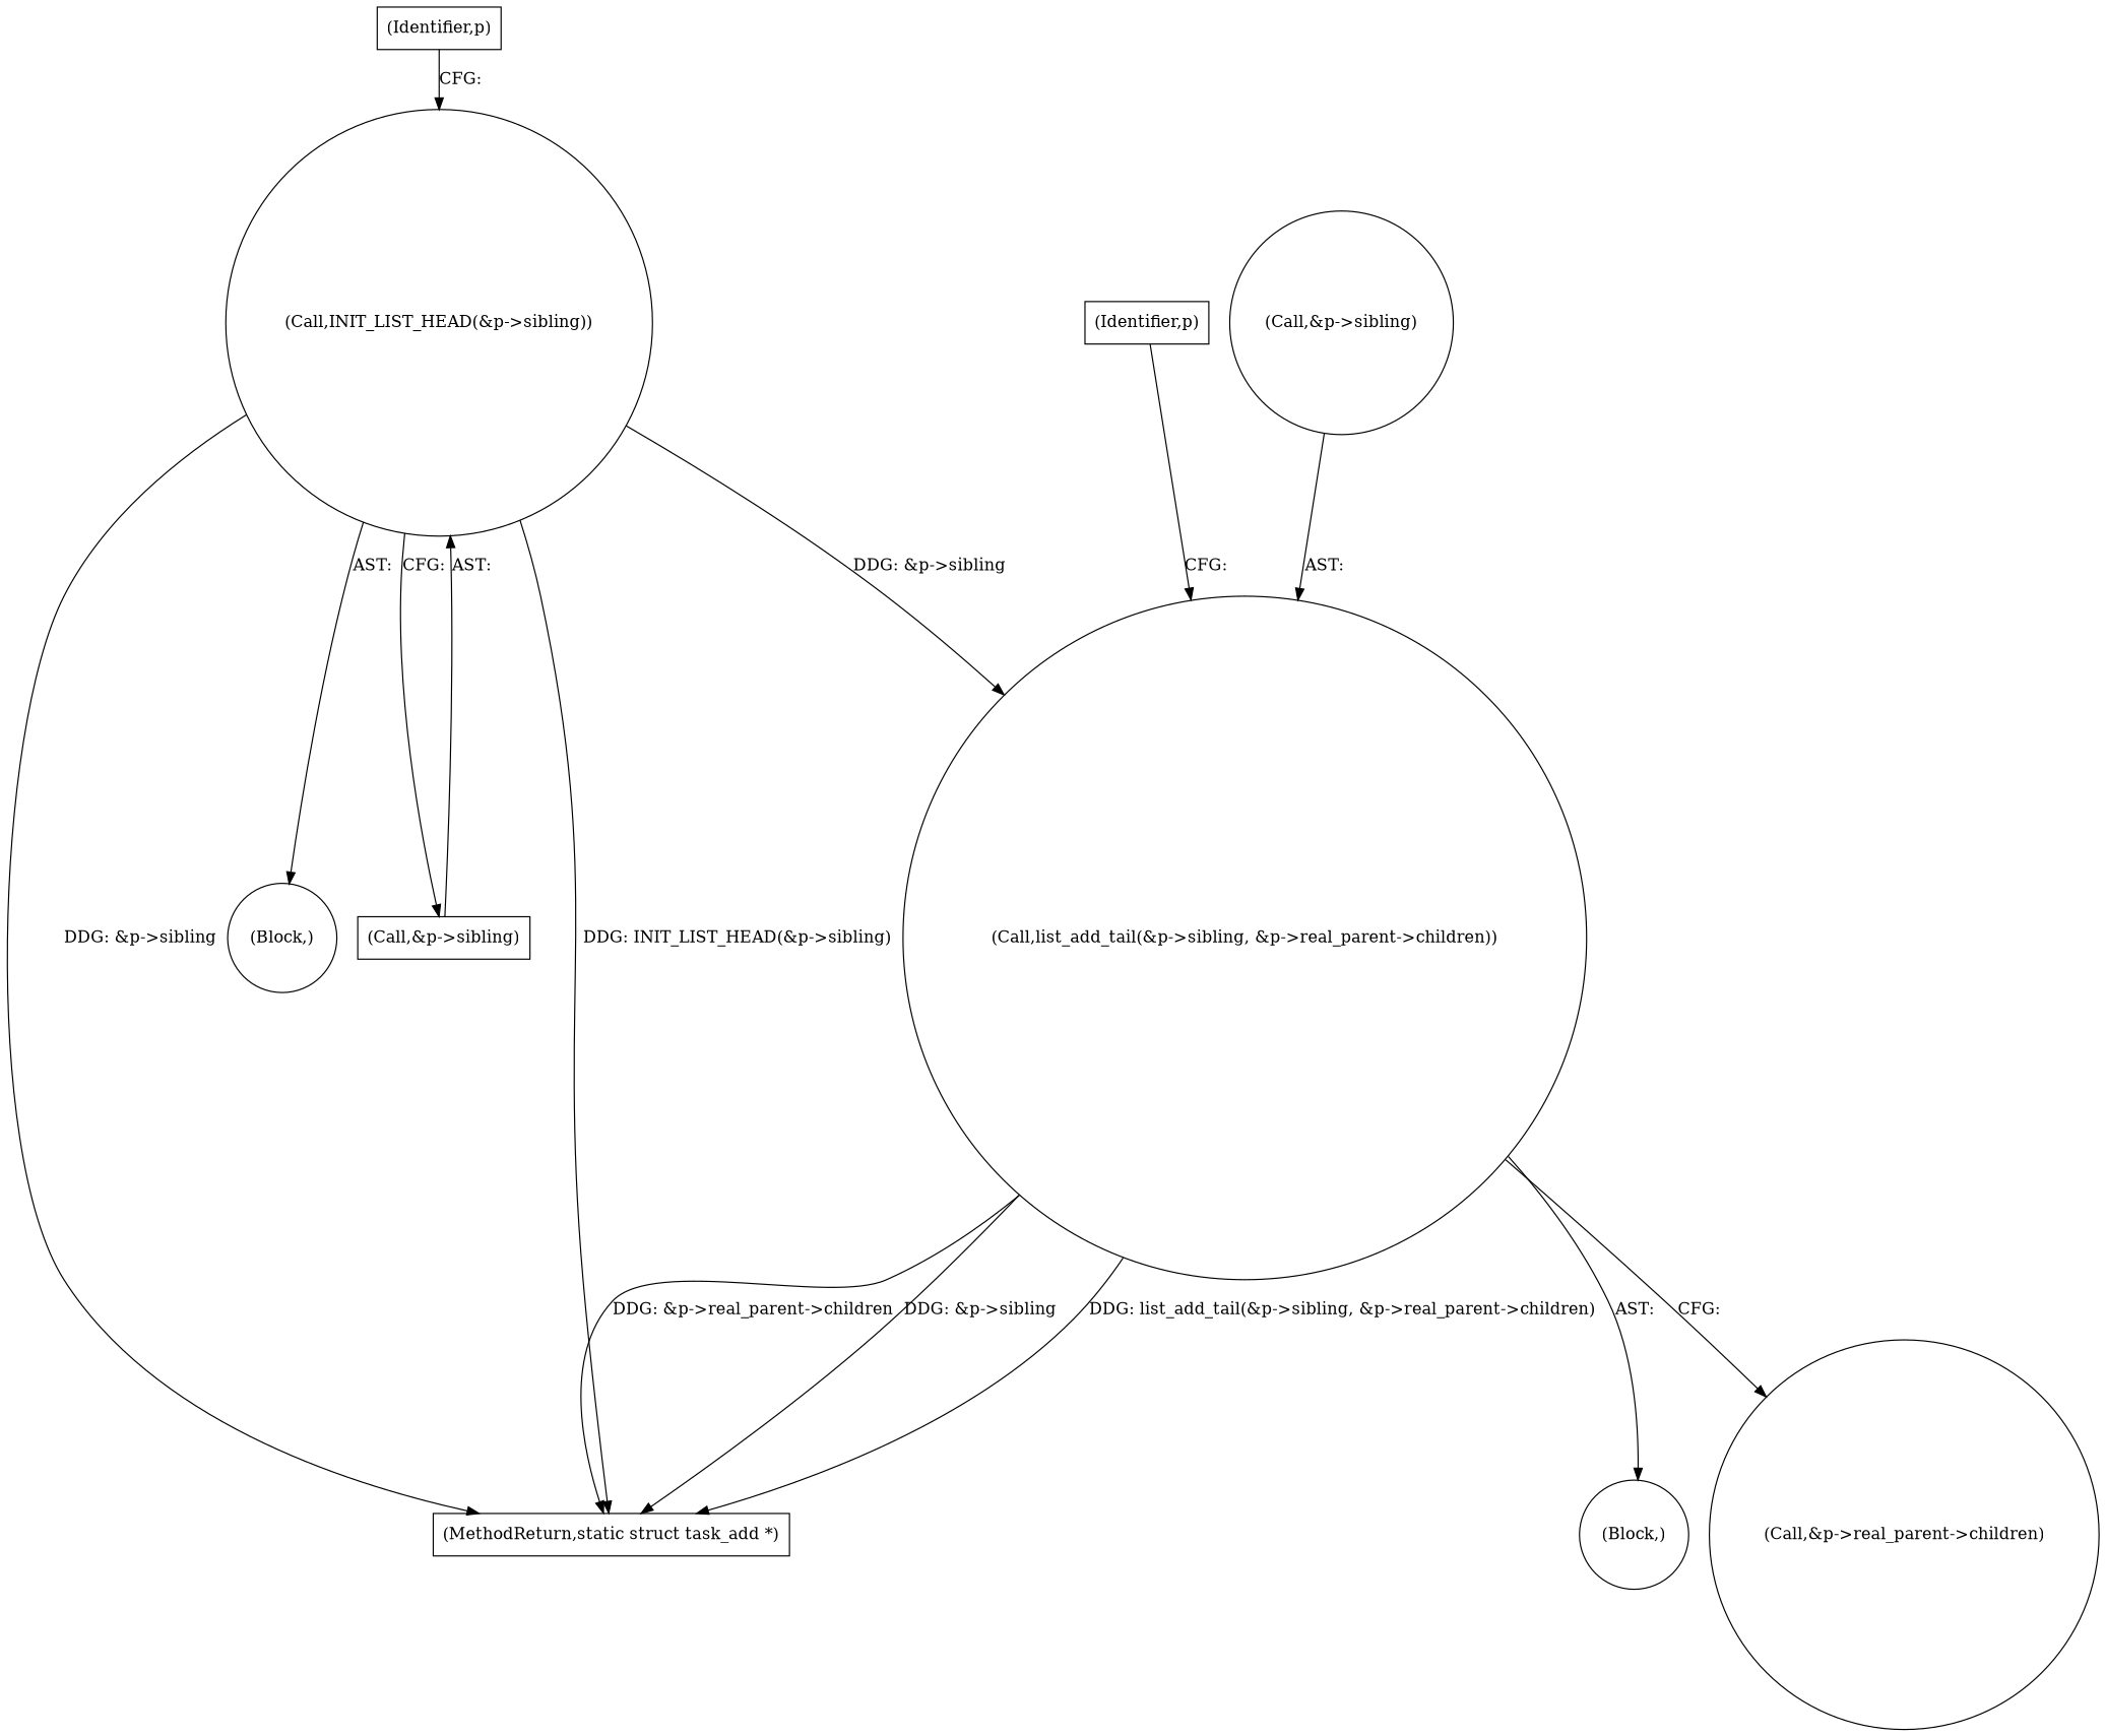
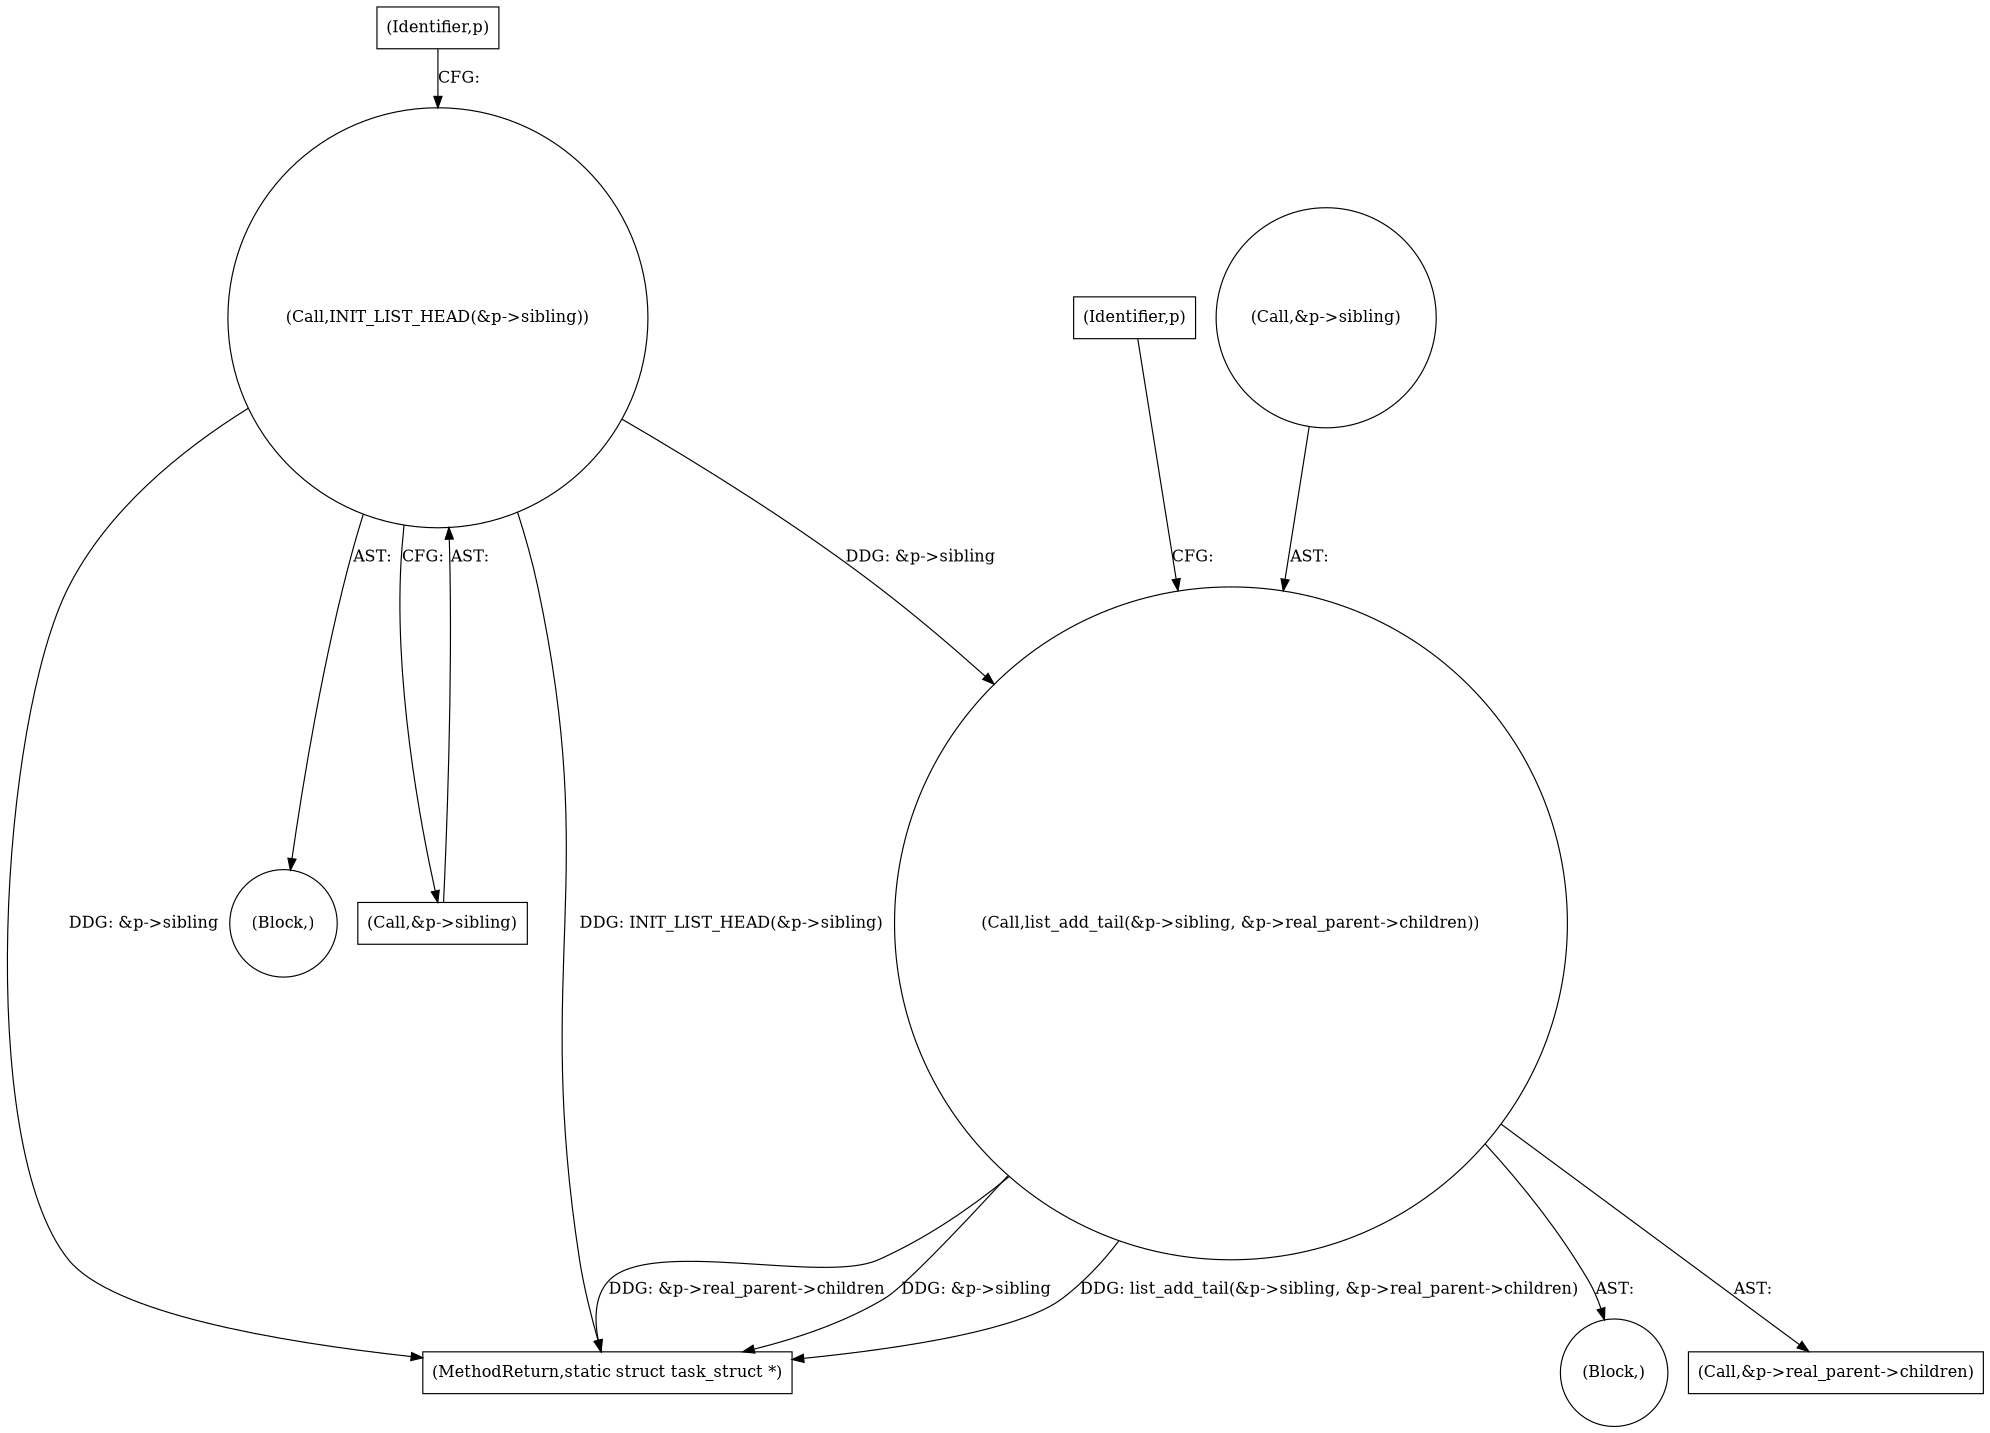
  digraph {
    node [shape=circle]
    n1 [label="(Call,list_add_tail(&p->sibling, &p->real_parent->children))"]
-   n2 [label="(Call,&p->real_parent->children)"]
-   n3 [label="(MethodReturn,static struct task_add *)" shape=box]
+   n2 [label="(Call,&p->real_parent->children)" shape=box]
+   n3 [label="(MethodReturn,static struct task_struct *)" shape=box]
    n4 [label="(Block,)"]
    n5 [label="(Call,INIT_LIST_HEAD(&p->sibling))"]
    n6 [label="(Block,)"]
    n7 [label="(Call,&p->sibling)" shape=box]
    n8 [label="(Identifier,p)" shape=box]
    n9 [label="(Identifier,p)" shape=box]
    n10 [label="(Call,&p->sibling)"]
-   n1 -> n2 [label="CFG: "]
+   n1 -> n2 [label="AST: "]
    n1 -> n3 [label="DDG: list_add_tail(&p->sibling, &p->real_parent->children)"]
    n1 -> n3 [label="DDG: &p->real_parent->children"]
    n1 -> n3 [label="DDG: &p->sibling"]
    n1 -> n4 [label="AST: "]
    n5 -> n1 [label="DDG: &p->sibling"]
    n5 -> n3 [label="DDG: INIT_LIST_HEAD(&p->sibling)"]
    n5 -> n3 [label="DDG: &p->sibling"]
    n5 -> n6 [label="AST: "]
    n5 -> n7 [label="CFG: "]
    n7 -> n5 [label="AST: "]
    n8 -> n1 [label="CFG: "]
    n9 -> n5 [label="CFG: "]
    n10 -> n1 [label="AST: "]
  }
